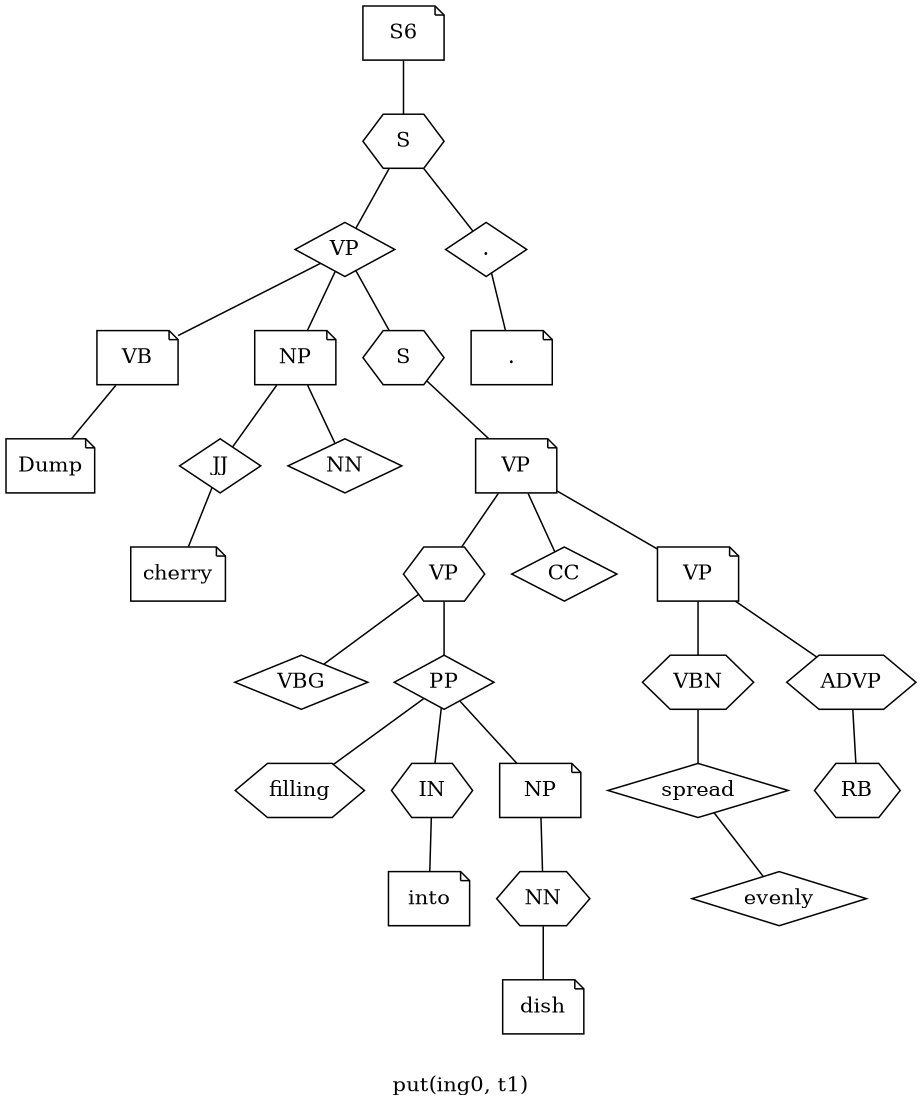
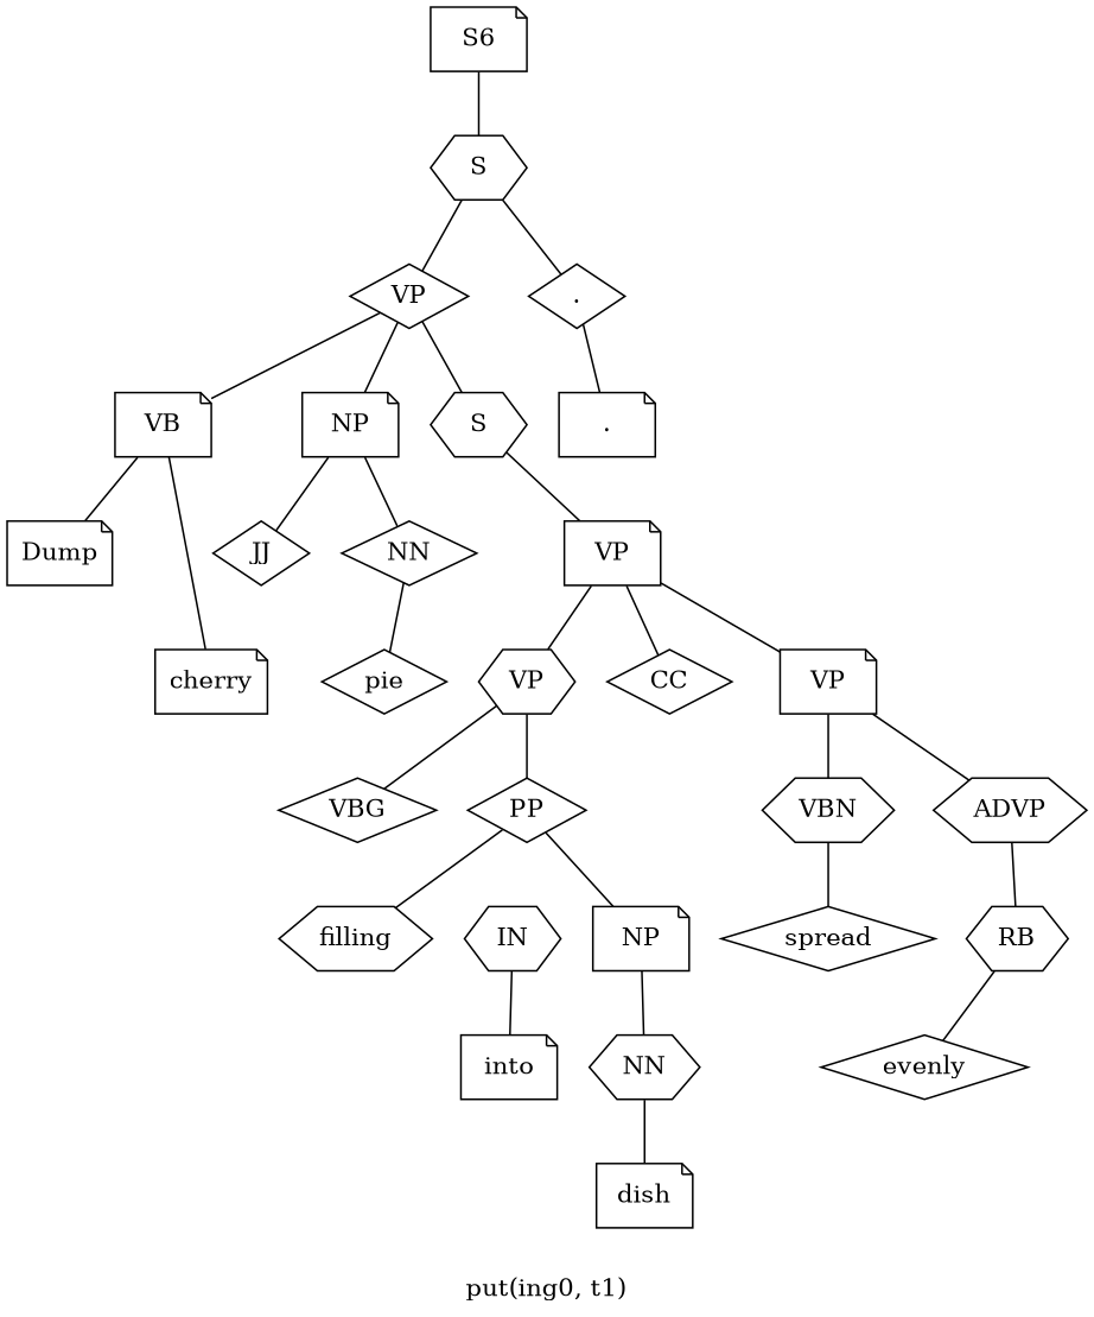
  graph {
    label="put(ing0, t1)"
    node [shape=note]
    n1 [label=S6]
    n2 [label=S shape=hexagon]
    n3 [label=VP shape=diamond]
    n4 [label="." shape=diamond]
    n5 [label=VB]
    n6 [label=NP]
    n7 [label=S shape=hexagon]
    n8 [label="."]
    n9 [label=Dump]
    n10 [label=JJ shape=diamond]
    n11 [label=NN shape=diamond]
    n12 [label=VP]
    n13 [label=cherry]
+   n14 [label=pie shape=diamond]
    n15 [label=VP shape=hexagon]
    n16 [label=CC shape=diamond]
    n17 [label=VP]
    n18 [label=VBG shape=diamond]
    n19 [label=PP shape=diamond]
    n20 [label=VBN shape=hexagon]
    n21 [label=ADVP shape=hexagon]
    n22 [label=filling shape=hexagon]
    n23 [label=IN shape=hexagon]
    n24 [label=NP]
    n25 [label=into]
    n26 [label=NN shape=hexagon]
    n27 [label=dish]
    n28 [label=spread shape=diamond]
    n29 [label=RB shape=hexagon]
    n30 [label=evenly shape=diamond]
    n1 -- n2
    n2 -- n3
    n2 -- n4
    n3 -- n5
    n3 -- n6
    n3 -- n7
    n4 -- n8
    n5 -- n9
    n6 -- n10
    n6 -- n11
    n7 -- n12
-   n10 -- n13
+   n5 -- n13
+   n11 -- n14
    n12 -- n15
    n12 -- n16
    n12 -- n17
    n15 -- n18
    n15 -- n19
    n17 -- n20
    n17 -- n21
    n19 -- n22
-   n19 -- n23
    n19 -- n24
    n20 -- n28
    n21 -- n29
    n23 -- n25
    n24 -- n26
    n26 -- n27
-   n28 -- n30
+   n29 -- n30
  }
